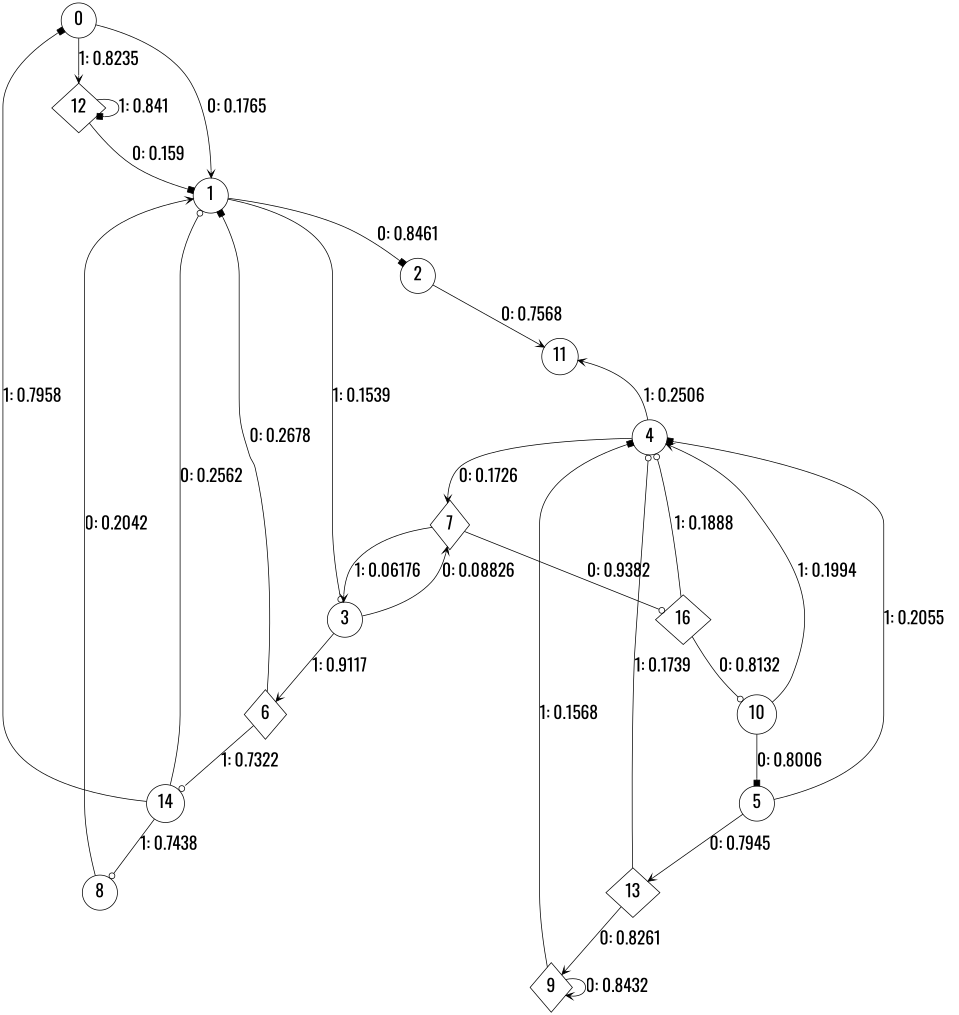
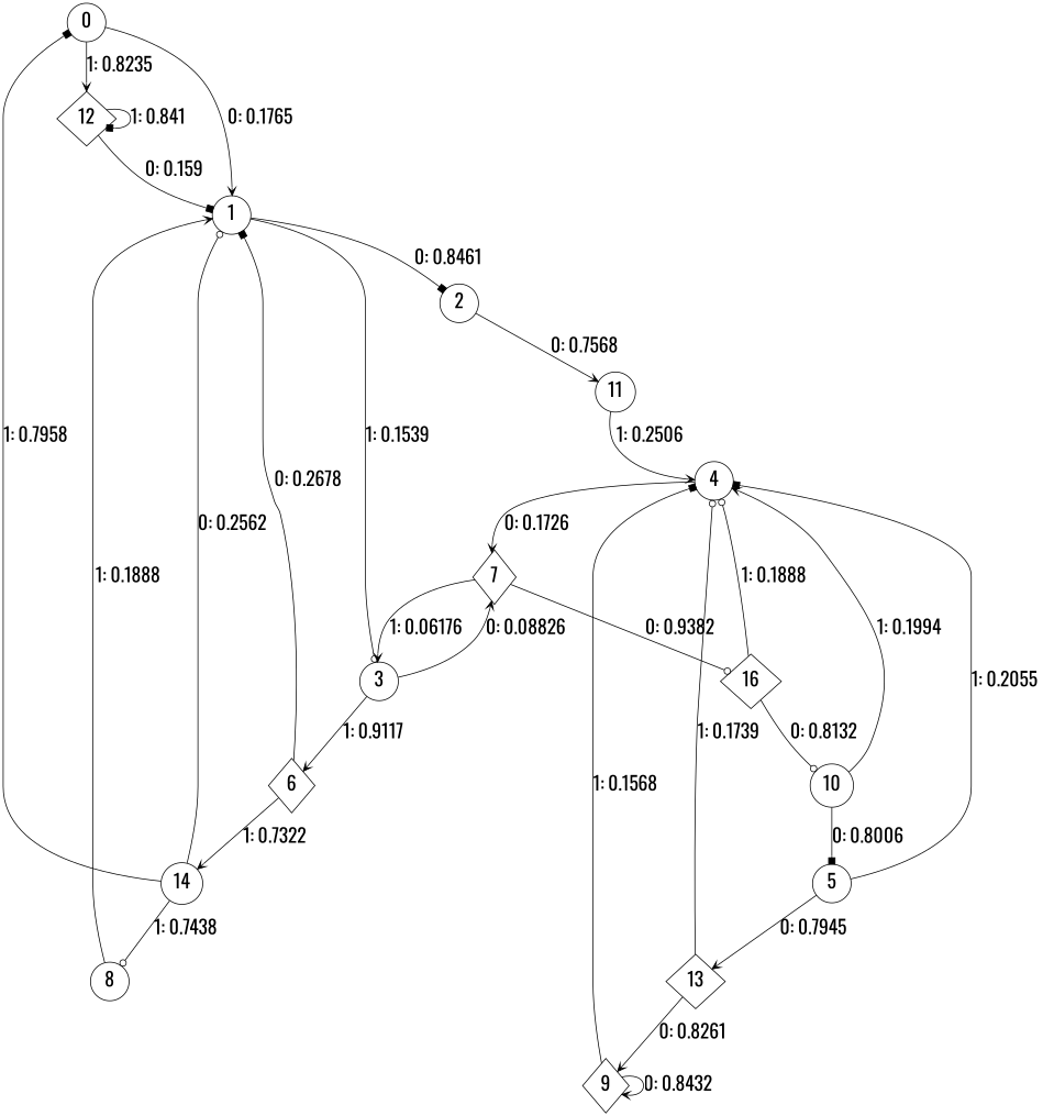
  digraph {
    fontname=Oswald
    node [fontname=Oswald fontsize=24 shape=circle]
    edge [arrowhead=vee fontname=Oswald fontsize=24]
    0
    1
    12 [shape=diamond]
    2
    3
    11
    7 [shape=diamond]
    6 [shape=diamond]
    4
    16 [shape=diamond]
    14
    10
    8
    5
    13 [shape=diamond]
    9 [shape=diamond]
    0 -> 1 [label="0: 0.1765   "]
    0 -> 12 [label="1: 0.8235   "]
    1 -> 2 [arrowhead=box label="0: 0.8461   "]
    1 -> 3 [arrowhead=odot label="1: 0.1539   "]
    12 -> 1 [arrowhead=box label="0: 0.159    "]
    12 -> 12 [arrowhead=box label="1: 0.841    "]
    2 -> 11 [label="0: 0.7568   "]
    3 -> 7 [label="0: 0.08826  "]
    3 -> 6 [label="1: 0.9117   "]
-   4 -> 11 [label="1: 0.2506   "]
+   11 -> 4 [label="1: 0.2506   "]
    7 -> 3 [label="1: 0.06176  "]
    7 -> 16 [arrowhead=odot label="0: 0.9382   "]
    6 -> 1 [arrowhead=box label="0: 0.2678   "]
-   6 -> 14 [arrowhead=odot label="1: 0.7322   "]
+   6 -> 14 [label="1: 0.7322   "]
    4 -> 7 [label="0: 0.1726   "]
    16 -> 4 [arrowhead=odot label="1: 0.1888   "]
    16 -> 10 [arrowhead=odot label="0: 0.8132   "]
    14 -> 0 [arrowhead=box label="1: 0.7958   "]
    14 -> 1 [arrowhead=odot label="0: 0.2562   "]
    14 -> 8 [arrowhead=odot label="1: 0.7438   "]
    10 -> 4 [label="1: 0.1994   "]
    10 -> 5 [arrowhead=box label="0: 0.8006   "]
-   8 -> 1 [label="0: 0.2042   "]
+   8 -> 1 [label="1: 0.1888   "]
    5 -> 4 [arrowhead=box label="1: 0.2055   "]
    5 -> 13 [label="0: 0.7945   "]
    13 -> 4 [arrowhead=odot label="1: 0.1739   "]
    13 -> 9 [label="0: 0.8261   "]
    9 -> 4 [arrowhead=box label="1: 0.1568   "]
    9 -> 9 [label="0: 0.8432   "]
  }
